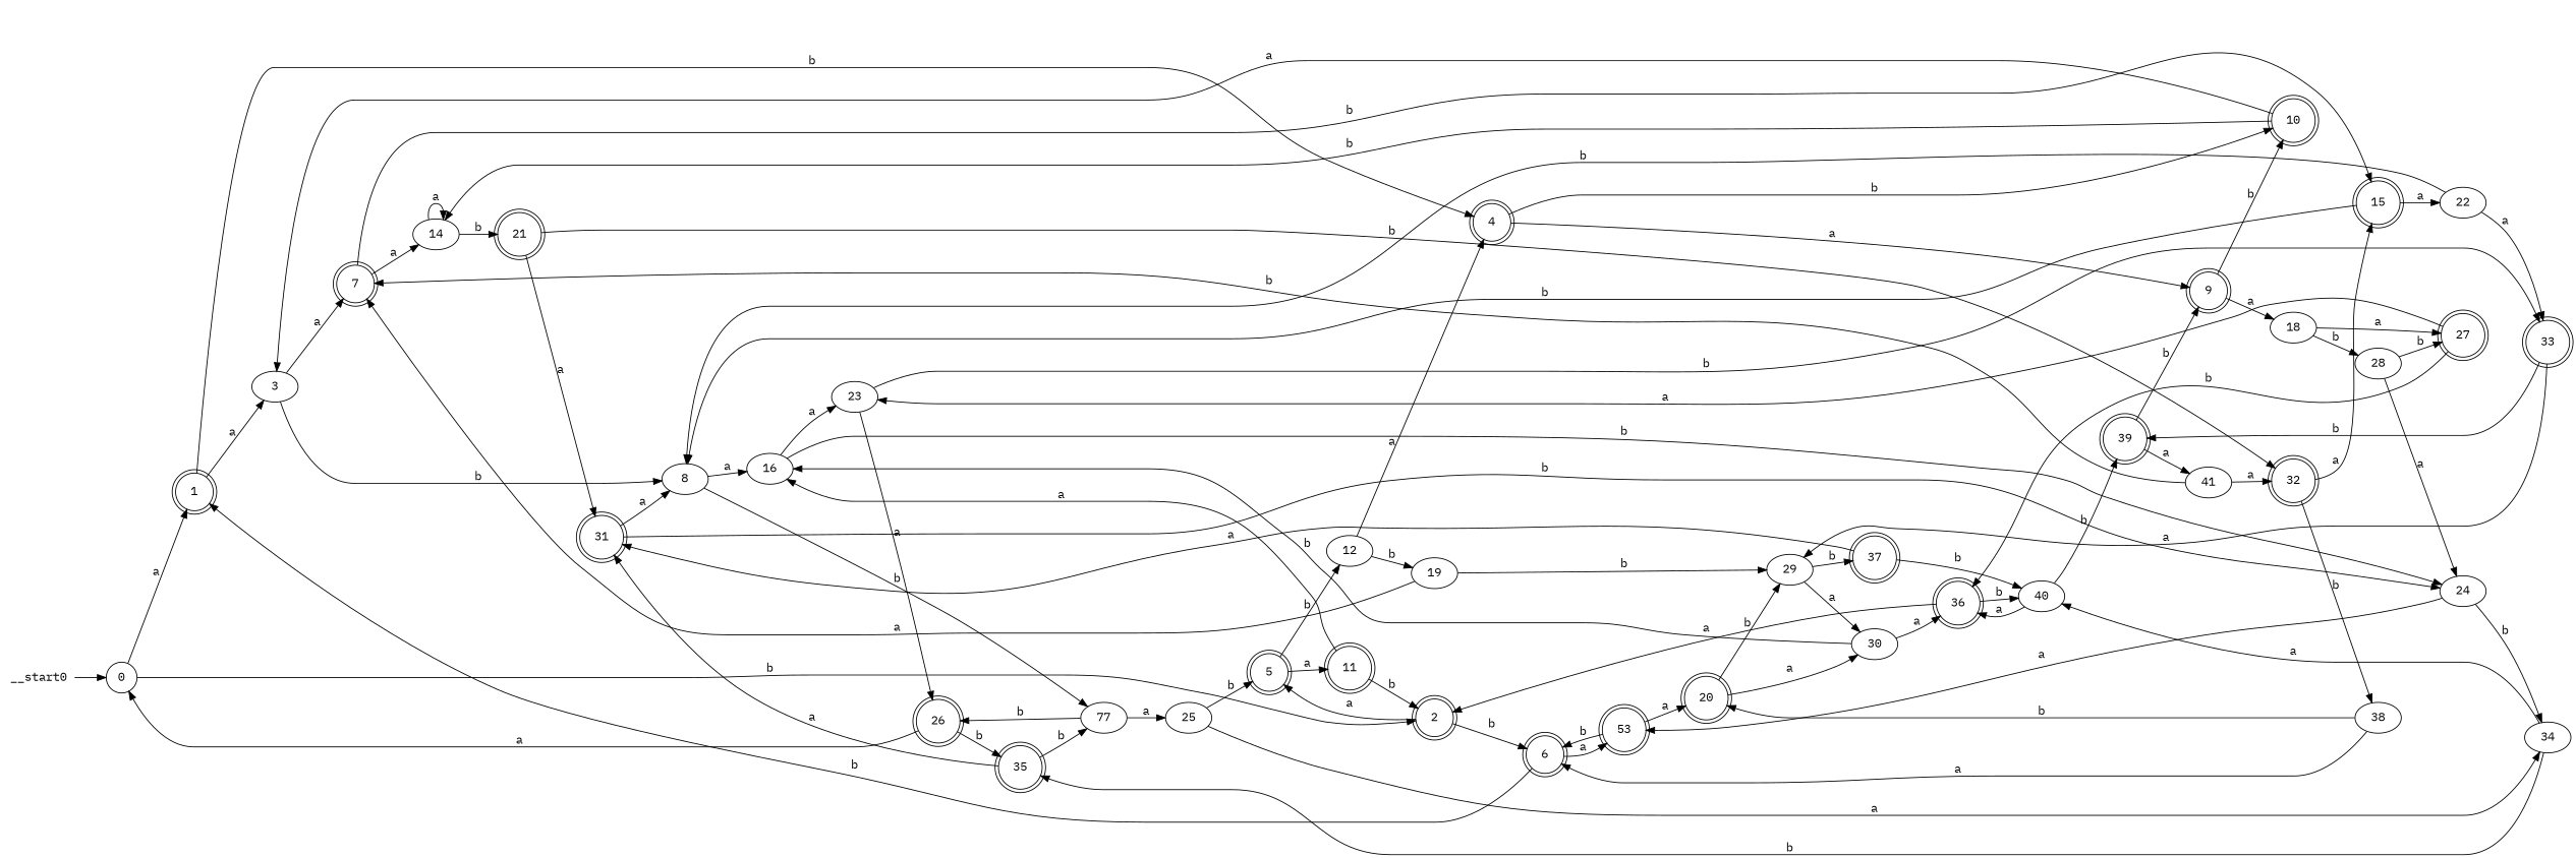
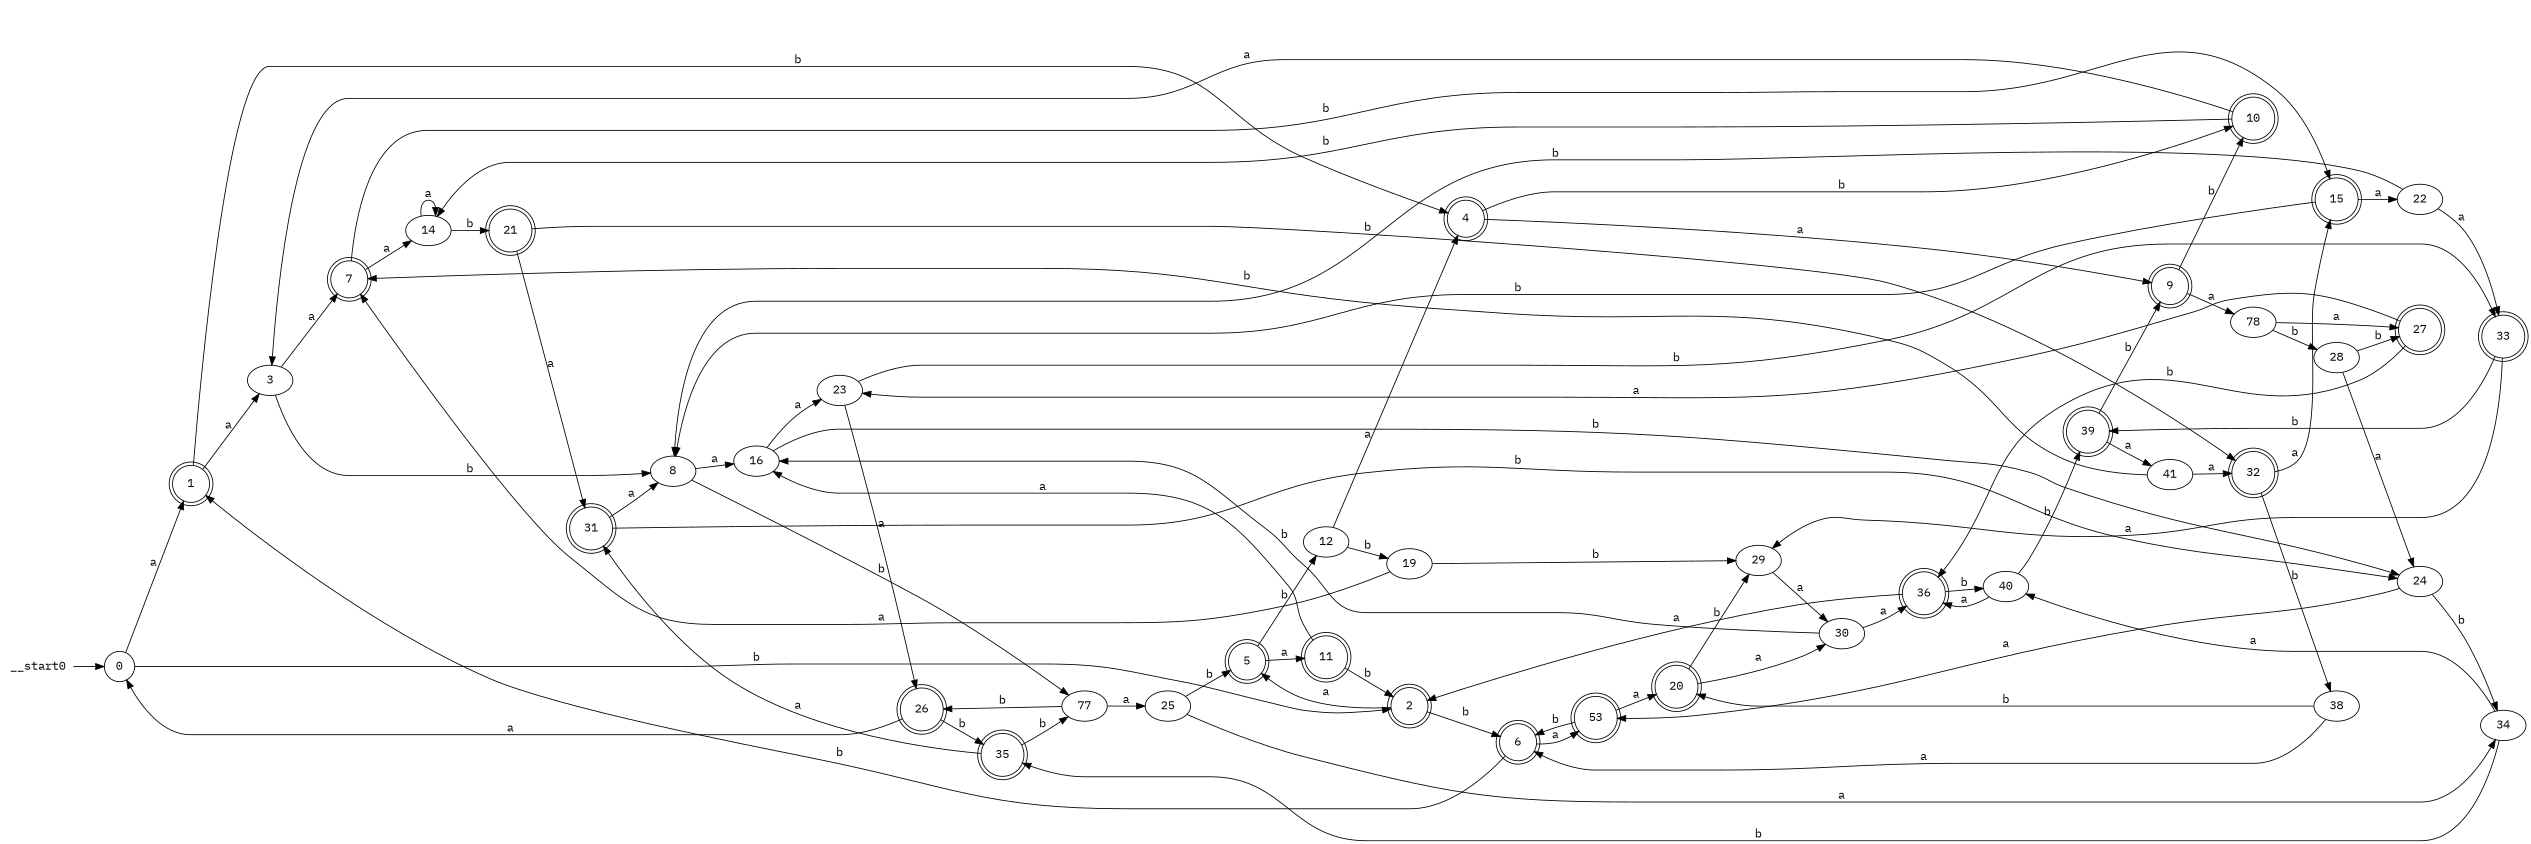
  digraph {
    fontname="IBM Plex Mono"
    rankdir=LR
    node [fontname="IBM Plex Mono" shape=doublecircle]
    edge [fontname="IBM Plex Mono"]
    __start0 [shape=none]
    0 [shape=circle]
    1
    2
    3 [shape=""]
    4
    5
    6
    7
    8 [shape=""]
    9
    10
    11
    12 [shape=""]
    n15 [label=53]
    14 [shape=""]
    15
    16 [shape=""]
    n19 [label=77 shape=""]
-   18 [shape=""]
+   18 [label=78 shape=""]
    19 [shape=""]
    20
    21
    22 [shape=""]
    23 [shape=""]
    24 [shape=""]
    25 [shape=""]
    26
    27
    28 [shape=""]
    29 [shape=""]
    30 [shape=""]
    31
    32
    33
    34 [shape=""]
    35
    36
-   37
    38 [shape=""]
    39
    40 [shape=""]
    41 [shape=""]
    __start0 -> 0
    0 -> 1 [label=a]
    0 -> 2 [label=b]
    1 -> 3 [label=a]
    1 -> 4 [label=b]
    2 -> 5 [label=a]
    2 -> 6 [label=b]
    3 -> 7 [label=a]
    3 -> 8 [label=b]
    4 -> 9 [label=a]
    4 -> 10 [label=b]
    5 -> 11 [label=a]
    5 -> 12 [label=b]
    6 -> 1 [label=b]
    6 -> n15 [label=a]
    7 -> 14 [label=a]
    7 -> 15 [label=b]
    8 -> 16 [label=a]
    8 -> n19 [label=b]
    9 -> 10 [label=b]
    9 -> 18 [label=a]
    10 -> 3 [label=a]
    10 -> 14 [label=b]
    11 -> 2 [label=b]
    11 -> 16 [label=a]
    12 -> 4 [label=a]
    12 -> 19 [label=b]
    n15 -> 6 [label=b]
    n15 -> 20 [label=a]
    14 -> 14 [label=a]
    14 -> 21 [label=b]
    15 -> 8 [label=b]
    15 -> 22 [label=a]
    16 -> 23 [label=a]
    16 -> 24 [label=b]
    n19 -> 25 [label=a]
    n19 -> 26 [label=b]
    18 -> 27 [label=a]
    18 -> 28 [label=b]
    19 -> 7 [label=a]
    19 -> 29 [label=b]
    20 -> 29 [label=b]
    20 -> 30 [label=a]
    21 -> 31 [label=a]
    21 -> 32 [label=b]
    22 -> 8 [label=b]
    22 -> 33 [label=a]
    23 -> 26 [label=a]
    23 -> 33 [label=b]
    24 -> n15 [label=a]
    24 -> 34 [label=b]
    25 -> 5 [label=b]
    25 -> 34 [label=a]
    26 -> 0 [label=a]
    26 -> 35 [label=b]
    27 -> 23 [label=a]
    27 -> 36 [label=b]
    28 -> 24 [label=a]
    28 -> 27 [label=b]
    29 -> 30 [label=a]
-   29 -> 37 [label=b]
    30 -> 16 [label=b]
    30 -> 36 [label=a]
    31 -> 8 [label=a]
    31 -> 24 [label=b]
    32 -> 15 [label=a]
    32 -> 38 [label=b]
    33 -> 29 [label=a]
    33 -> 39 [label=b]
    34 -> 35 [label=b]
    34 -> 40 [label=a]
    35 -> n19 [label=b]
    35 -> 31 [label=a]
    36 -> 2 [label=a]
    36 -> 40 [label=b]
-   37 -> 31 [label=a]
-   37 -> 40 [label=b]
    38 -> 6 [label=a]
    38 -> 20 [label=b]
    39 -> 9 [label=b]
    39 -> 41 [label=a]
    40 -> 36 [label=a]
    40 -> 39 [label=b]
    41 -> 7 [label=b]
    41 -> 32 [label=a]
  }
